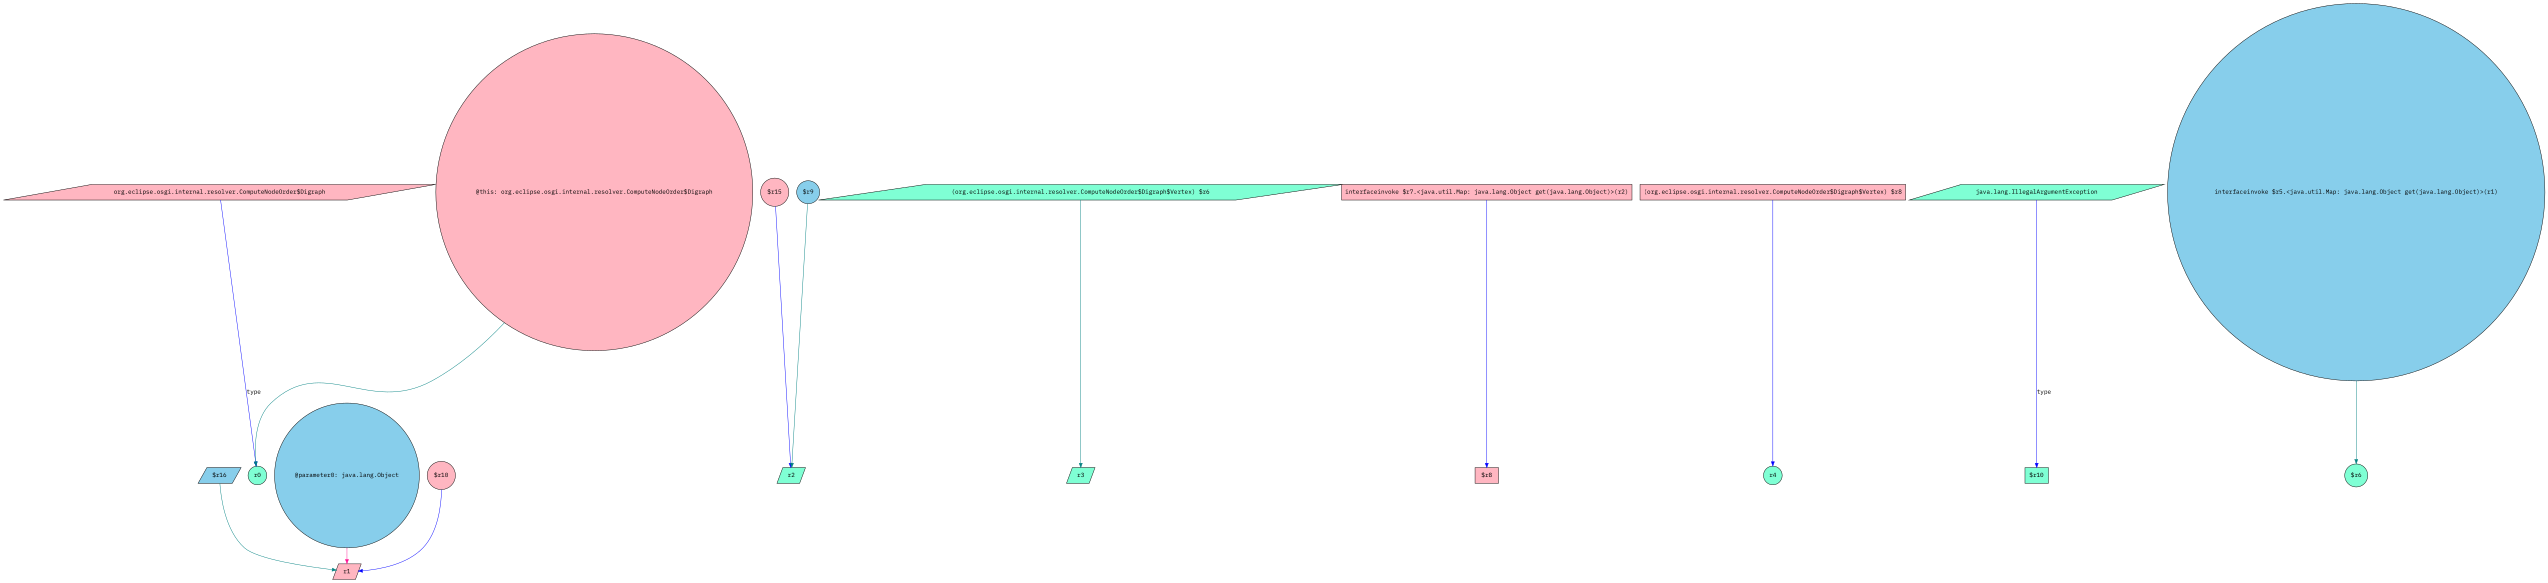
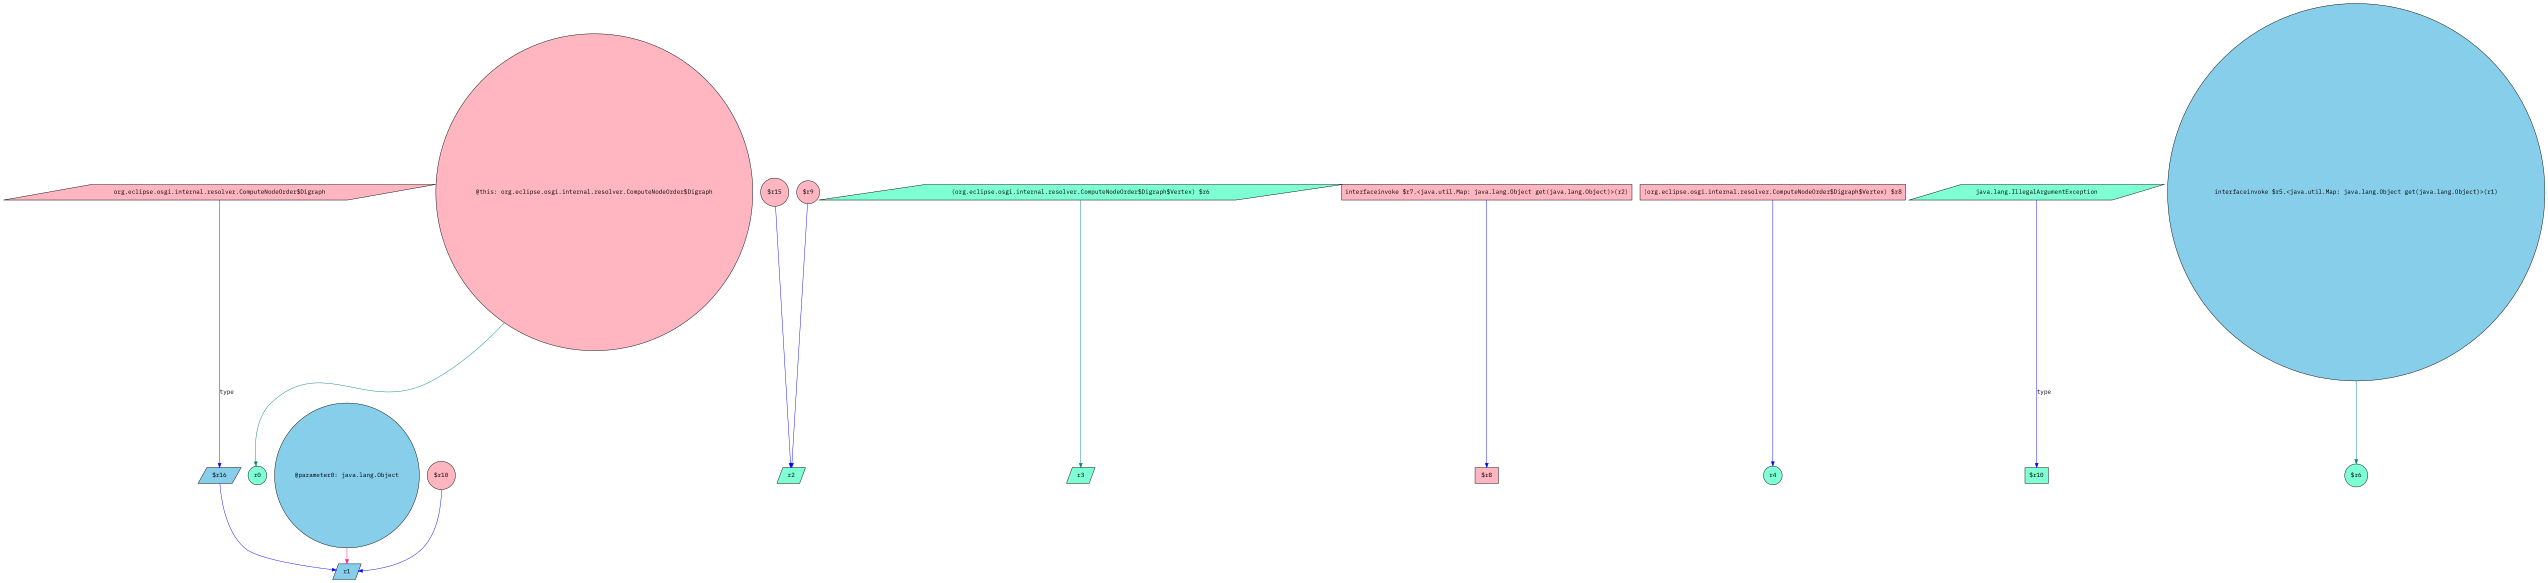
  digraph {
    fontname="IBM Plex Mono"
    node [fillcolor=lightpink fontname="IBM Plex Mono" shape=circle style=filled]
    edge [color=blue fontname="IBM Plex Mono"]
    n1 [label="org.eclipse.osgi.internal.resolver.ComputeNodeOrder$Digraph" shape=parallelogram]
    n2 [fillcolor=aquamarine label=r0]
    n3 [fillcolor=skyblue label="@parameter0: java.lang.Object"]
-   n4 [label=r1 shape=parallelogram]
+   n4 [fillcolor=skyblue label=r1 shape=parallelogram]
    n5 [fillcolor=skyblue label="$r16" shape=parallelogram]
    n6 [fillcolor=aquamarine label=r2 shape=parallelogram]
    n7 [label="$r10"]
    n8 [label="@this: org.eclipse.osgi.internal.resolver.ComputeNodeOrder$Digraph"]
    n9 [fillcolor=aquamarine label="(org.eclipse.osgi.internal.resolver.ComputeNodeOrder$Digraph$Vertex) $r6" shape=parallelogram]
    n10 [fillcolor=aquamarine label=r3 shape=parallelogram]
    n11 [label="interfaceinvoke $r7.<java.util.Map: java.lang.Object get(java.lang.Object)>(r2)" shape=box]
    n12 [label="$r8" shape=box]
    n13 [label="$r15"]
-   n14 [fillcolor=skyblue label="$r9"]
+   n14 [label="$r9"]
    n15 [label="(org.eclipse.osgi.internal.resolver.ComputeNodeOrder$Digraph$Vertex) $r8" shape=box]
    n16 [fillcolor=aquamarine label=r4]
    n17 [fillcolor=aquamarine label="java.lang.IllegalArgumentException" shape=parallelogram]
    n18 [fillcolor=aquamarine label="$r10" shape=box]
    n19 [fillcolor=skyblue label="interfaceinvoke $r5.<java.util.Map: java.lang.Object get(java.lang.Object)>(r1)"]
    n20 [fillcolor=aquamarine label="$r6"]
-   n1 -> n2 [label=type]
+   n1 -> n5 [label=type]
    n3 -> n4 [color=deeppink]
-   n5 -> n4 [color=teal]
+   n5 -> n4
    n7 -> n4
    n8 -> n2 [color=teal]
    n9 -> n10 [color=teal]
    n11 -> n12
    n13 -> n6
-   n14 -> n6 [color=teal]
+   n14 -> n6
    n15 -> n16
    n17 -> n18 [label=type]
    n19 -> n20 [color=teal]
  }
